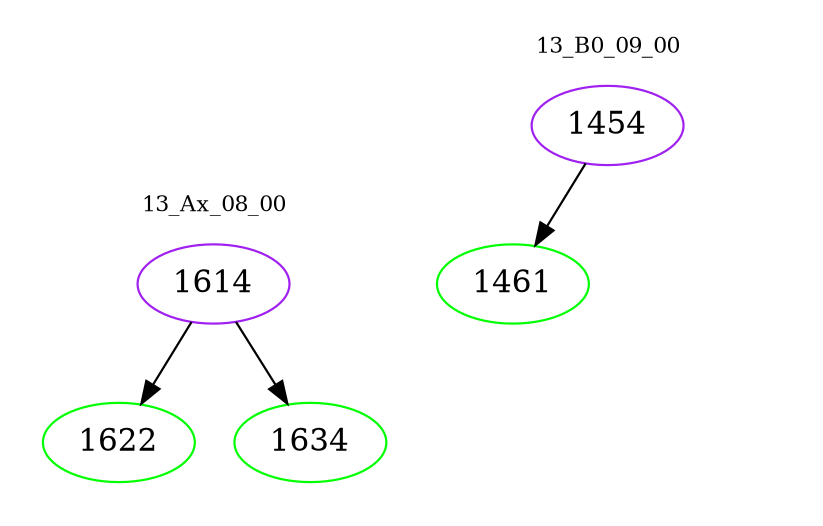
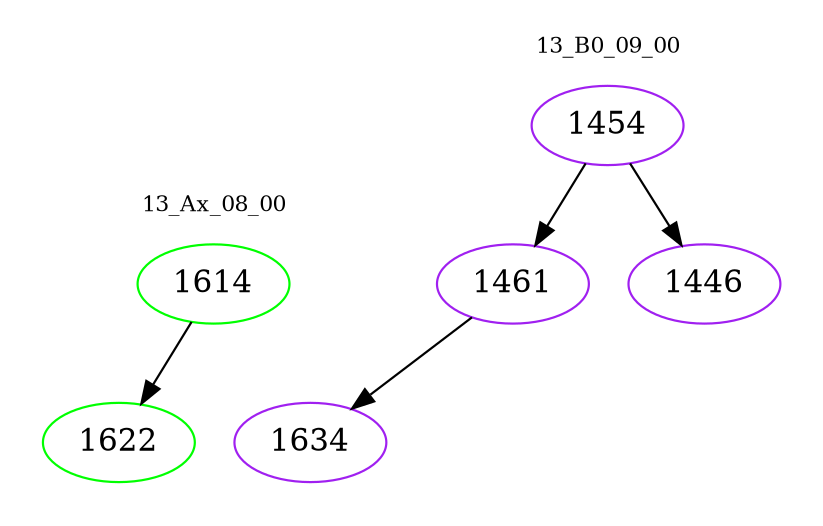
  digraph {
    node [color=green]
    edge [color=black]
-   n1 [color=purple label=1614]
-   n2 [label=1634]
+   n1 [label=1614]
+   n2 [color=purple label=1634]
    n3 [label=1622]
    n4 [color=purple label=1454]
-   n5 [label=1461]
+   n5 [color=purple label=1461]
+   n6 [color=purple label=1446]
    subgraph cluster_1 {
      color=white
      fontsize=10
      label="13_Ax_08_00"
      n1
      n2
      n3
    }
    subgraph cluster_2 {
      color=white
      fontsize=10
      label="13_B0_09_00"
      n4
      n5
+     n6
    }
-   n1 -> n2
+   n5 -> n2
    n1 -> n3
    n4 -> n5
+   n4 -> n6
  }
